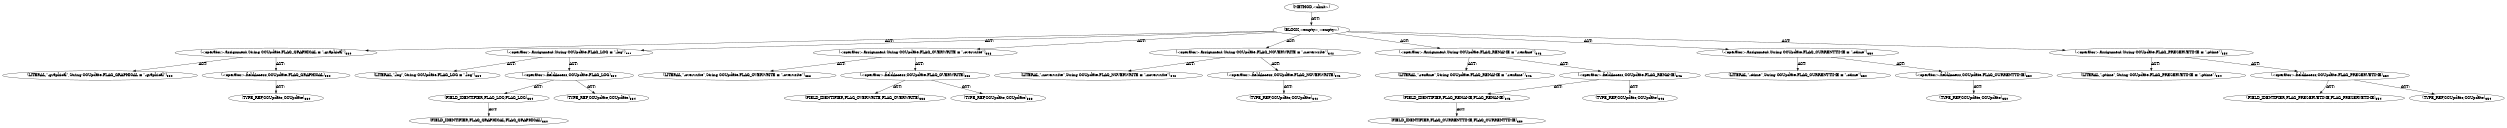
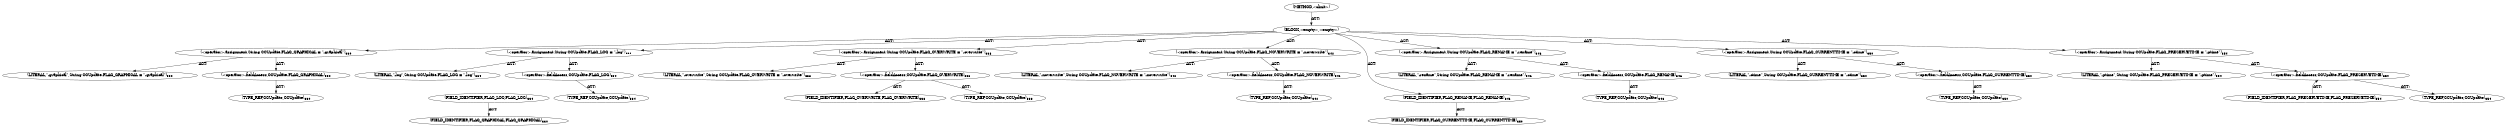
  digraph {
    n1 [label=<(METHOD,&lt;clinit&gt;)>]
    n2 [label=<(BLOCK,&lt;empty&gt;,&lt;empty&gt;)>]
    n3 [label=<(&lt;operator&gt;.assignment,String CCUpdate.FLAG_GRAPHICAL = &quot;-graphical&quot;)<SUB>330</SUB>>]
    n4 [label=<(&lt;operator&gt;.assignment,String CCUpdate.FLAG_LOG = &quot;-log&quot;)<SUB>334</SUB>>]
    n5 [label=<(&lt;operator&gt;.assignment,String CCUpdate.FLAG_OVERWRITE = &quot;-overwrite&quot;)<SUB>338</SUB>>]
    n6 [label=<(&lt;operator&gt;.assignment,String CCUpdate.FLAG_NOVERWRITE = &quot;-noverwrite&quot;)<SUB>342</SUB>>]
    n7 [label=<(&lt;operator&gt;.assignment,String CCUpdate.FLAG_RENAME = &quot;-rename&quot;)<SUB>346</SUB>>]
    n8 [label=<(&lt;operator&gt;.assignment,String CCUpdate.FLAG_CURRENTTIME = &quot;-ctime&quot;)<SUB>350</SUB>>]
    n9 [label=<(&lt;operator&gt;.assignment,String CCUpdate.FLAG_PRESERVETIME = &quot;-ptime&quot;)<SUB>354</SUB>>]
    n10 [label=<(&lt;operator&gt;.fieldAccess,CCUpdate.FLAG_GRAPHICAL)<SUB>330</SUB>>]
    n11 [label=<(LITERAL,&quot;-graphical&quot;,String CCUpdate.FLAG_GRAPHICAL = &quot;-graphical&quot;)<SUB>330</SUB>>]
    n12 [label=<(&lt;operator&gt;.fieldAccess,CCUpdate.FLAG_LOG)<SUB>334</SUB>>]
    n13 [label=<(LITERAL,&quot;-log&quot;,String CCUpdate.FLAG_LOG = &quot;-log&quot;)<SUB>334</SUB>>]
    n14 [label=<(&lt;operator&gt;.fieldAccess,CCUpdate.FLAG_OVERWRITE)<SUB>338</SUB>>]
    n15 [label=<(LITERAL,&quot;-overwrite&quot;,String CCUpdate.FLAG_OVERWRITE = &quot;-overwrite&quot;)<SUB>338</SUB>>]
    n16 [label=<(&lt;operator&gt;.fieldAccess,CCUpdate.FLAG_NOVERWRITE)<SUB>346</SUB>>]
    n17 [label=<(LITERAL,&quot;-noverwrite&quot;,String CCUpdate.FLAG_NOVERWRITE = &quot;-noverwrite&quot;)<SUB>342</SUB>>]
    n18 [label=<(&lt;operator&gt;.fieldAccess,CCUpdate.FLAG_RENAME)<SUB>346</SUB>>]
    n19 [label=<(LITERAL,&quot;-rename&quot;,String CCUpdate.FLAG_RENAME = &quot;-rename&quot;)<SUB>346</SUB>>]
    n20 [label=<(&lt;operator&gt;.fieldAccess,CCUpdate.FLAG_CURRENTTIME)<SUB>350</SUB>>]
    n21 [label=<(LITERAL,&quot;-ctime&quot;,String CCUpdate.FLAG_CURRENTTIME = &quot;-ctime&quot;)<SUB>350</SUB>>]
    n22 [label=<(&lt;operator&gt;.fieldAccess,CCUpdate.FLAG_PRESERVETIME)<SUB>354</SUB>>]
    n23 [label=<(LITERAL,&quot;-ptime&quot;,String CCUpdate.FLAG_PRESERVETIME = &quot;-ptime&quot;)<SUB>354</SUB>>]
    n24 [label=<(TYPE_REF,CCUpdate,CCUpdate)<SUB>330</SUB>>]
    n25 [label=<(FIELD_IDENTIFIER,FLAG_GRAPHICAL,FLAG_GRAPHICAL)<SUB>330</SUB>>]
    n26 [label=<(TYPE_REF,CCUpdate,CCUpdate)<SUB>334</SUB>>]
    n27 [label=<(FIELD_IDENTIFIER,FLAG_LOG,FLAG_LOG)<SUB>334</SUB>>]
    n28 [label=<(TYPE_REF,CCUpdate,CCUpdate)<SUB>338</SUB>>]
    n29 [label=<(FIELD_IDENTIFIER,FLAG_OVERWRITE,FLAG_OVERWRITE)<SUB>338</SUB>>]
    n30 [label=<(TYPE_REF,CCUpdate,CCUpdate)<SUB>342</SUB>>]
    n31 [label=<(TYPE_REF,CCUpdate,CCUpdate)<SUB>346</SUB>>]
    n32 [label=<(FIELD_IDENTIFIER,FLAG_RENAME,FLAG_RENAME)<SUB>846</SUB>>]
    n33 [label=<(FIELD_IDENTIFIER,FLAG_CURRENTTIME,FLAG_CURRENTTIME)<SUB>350</SUB>>]
    n34 [label=<(TYPE_REF,CCUpdate,CCUpdate)<SUB>350</SUB>>]
    n35 [label=<(TYPE_REF,CCUpdate,CCUpdate)<SUB>354</SUB>>]
    n36 [label=<(FIELD_IDENTIFIER,FLAG_PRESERVETIME,FLAG_PRESERVETIME)<SUB>354</SUB>>]
    n1 -> n2 [label="AST: "]
    n2 -> n3 [label="AST: "]
    n2 -> n4 [label="AST: "]
    n2 -> n5 [label="AST: "]
    n2 -> n6 [label="AST: "]
    n2 -> n7 [label="AST: "]
    n2 -> n8 [label="AST: "]
    n2 -> n9 [label="AST: "]
    n3 -> n10 [label="AST: "]
    n3 -> n11 [label="AST: "]
    n4 -> n12 [label="AST: "]
    n4 -> n13 [label="AST: "]
    n5 -> n14 [label="AST: "]
    n5 -> n15 [label="AST: "]
    n6 -> n16 [label="AST: "]
    n6 -> n17 [label="AST: "]
    n7 -> n18 [label="AST: "]
    n7 -> n19 [label="AST: "]
    n8 -> n20 [label="AST: "]
    n8 -> n21 [label="AST: "]
    n9 -> n22 [label="AST: "]
    n9 -> n23 [label="AST: "]
    n10 -> n24 [label="AST: "]
    n12 -> n26 [label="AST: "]
-   n12 -> n27 [label="AST: "]
    n14 -> n28 [label="AST: "]
    n14 -> n29 [label="AST: "]
    n16 -> n30 [label="AST: "]
    n18 -> n31 [label="AST: "]
-   n18 -> n32 [label="AST: "]
+   n2 -> n32 [label="AST: "]
    n20 -> n34 [label="AST: "]
    n22 -> n35 [label="AST: "]
-   n22 -> n36 [label="AST: "]
+   n36 -> n22 [label="AST: "]
    n27 -> n25 [label="AST: "]
    n32 -> n33 [label="AST: "]
  }
